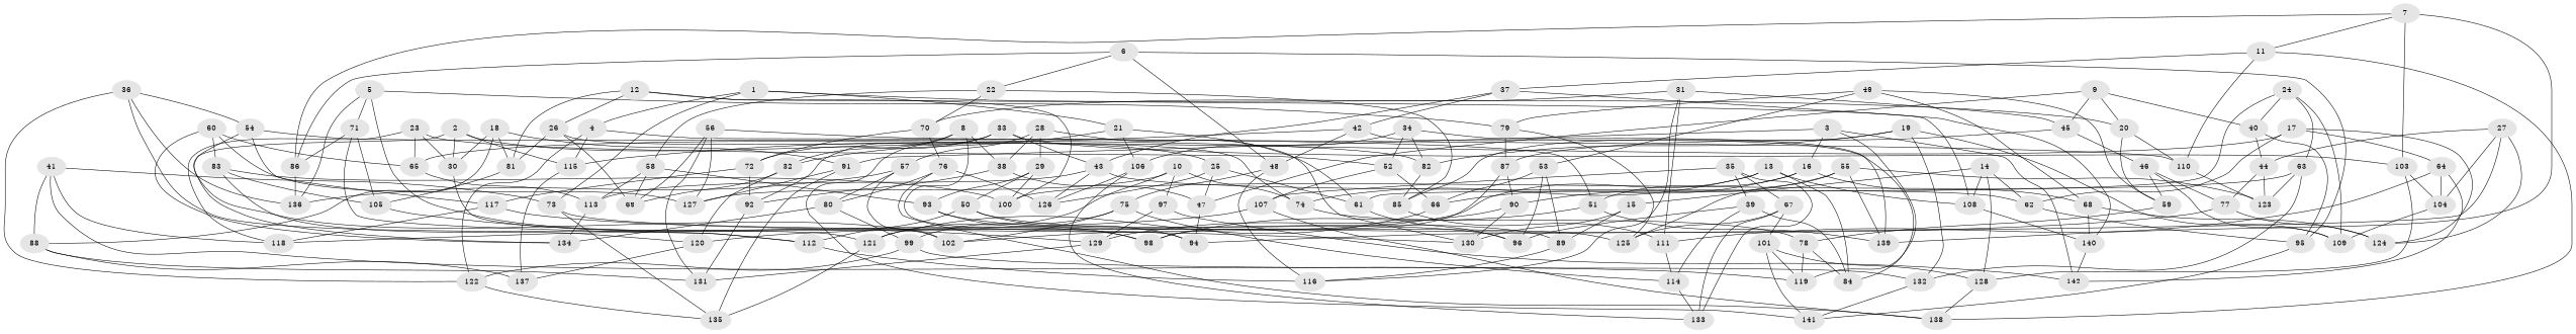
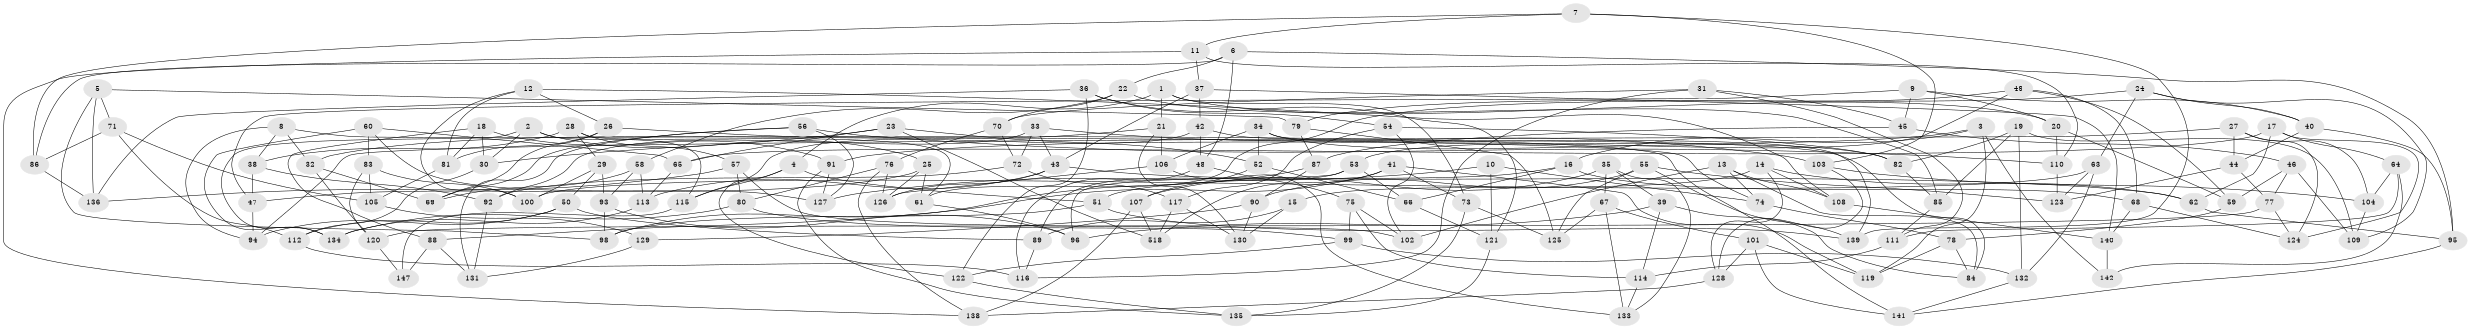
  graph {
    node [color=gray90 style=filled]
    1
    4
    20
    21
    73
    115
    51
    122
    110
    59
    32
    130
    106
    125
    135
    2
    25
    30
    134
    47
    61
    126
    112
-   137
+   137 [label=147]
    3
    16
    91
    119
    142
    66
    68
    127
    98
    139
    5
    71
    79
    136
    86
    105
    87
    6
    22
    48
    95
    85
    58
    70
    116
    75
    141
    7
    11
    103
    37
    138
    128
    104
    8
    38
    94
    69
    120
    92
    9
    40
    45
    44
    46
    10
    74
-   97
    121
    78
    129
    43
    42
    140
    123
    12
    26
    81
    100
    108
    13
    84
    102
    14
    15
    62
    89
    113
    124
    17
    64
    65
    111
    18
    88
    131
    19
    82
    109
    132
    133
    93
    72
    76
    23
    52
-   118
+   118 [label=518]
    107
    24
    63
    96
    27
    77
    28
    29
    57
    50
    80
    31
    114
    33
    117
    34
    35
    39
    67
    101
    36
    54
    41
    90
    99
    49
    53
    55
    56
    60
    83
    1 -- 4
    1 -- 20
    1 -- 21
    1 -- 73
    4 -- 115
    4 -- 51
    4 -- 122
    20 -- 110
    20 -- 59
    21 -- 32
    21 -- 130
    21 -- 106
    73 -- 125
    73 -- 135
    115 -- 137
    51 -- 98
    51 -- 139
    122 -- 135
    110 -- 123
    59 -- 78
    32 -- 69
    32 -- 120
    106 -- 126
    106 -- 133
    2 -- 115
    2 -- 25
    2 -- 30
    2 -- 134
    25 -- 47
    25 -- 61
    25 -- 126
    30 -- 112
    47 -- 94
    61 -- 96
    112 -- 116
    3 -- 16
    3 -- 91
    3 -- 119
    3 -- 142
    16 -- 51
    16 -- 66
    16 -- 68
    91 -- 135
    91 -- 127
    66 -- 121
    68 -- 140
    68 -- 124
    5 -- 98
    5 -- 71
    5 -- 79
    5 -- 136
    71 -- 112
    71 -- 86
    71 -- 105
    79 -- 125
    79 -- 87
    86 -- 136
    105 -- 129
    87 -- 98
    87 -- 90
    6 -- 86
    6 -- 22
    6 -- 48
    6 -- 95
    22 -- 85
    22 -- 58
    22 -- 70
    48 -- 116
    48 -- 75
    95 -- 141
    85 -- 111
    58 -- 69
    58 -- 113
    58 -- 93
    70 -- 72
    70 -- 76
    75 -- 102
    75 -- 114
    75 -- 99
    7 -- 139
    7 -- 86
    7 -- 11
    7 -- 103
    11 -- 110
    11 -- 37
    11 -- 138
    103 -- 128
    103 -- 104
    37 -- 43
    37 -- 42
    37 -- 140
    128 -- 138
    104 -- 109
    8 -- 32
    8 -- 141
    8 -- 38
    8 -- 94
    38 -- 47
    38 -- 92
    120 -- 137
    92 -- 131
    9 -- 20
    9 -- 47
    9 -- 40
    9 -- 45
    40 -- 95
    40 -- 44
    45 -- 87
    45 -- 46
    44 -- 123
    44 -- 77
    46 -- 59
    46 -- 109
    46 -- 77
    10 -- 127
    10 -- 74
-   10 -- 97
    10 -- 121
    74 -- 78
-   97 -- 142
-   97 -- 129
    121 -- 135
    78 -- 119
    78 -- 84
    129 -- 131
    43 -- 126
    43 -- 62
    43 -- 113
    42 -- 115
    42 -- 48
    42 -- 84
    140 -- 142
    12 -- 26
    12 -- 81
    12 -- 100
    12 -- 108
    26 -- 69
    26 -- 74
    26 -- 81
    81 -- 105
    108 -- 140
    13 -- 74
    13 -- 108
    13 -- 84
    13 -- 102
    14 -- 128
    14 -- 108
    14 -- 15
    14 -- 62
    15 -- 130
    15 -- 89
    62 -- 95
    89 -- 116
    113 -- 134
    17 -- 62
    17 -- 124
    17 -- 64
    17 -- 65
    64 -- 142
    64 -- 104
    64 -- 111
    65 -- 113
    111 -- 114
    18 -- 30
    18 -- 91
    18 -- 81
    18 -- 88
    88 -- 137
    88 -- 131
    19 -- 85
    19 -- 82
    19 -- 109
    19 -- 132
    82 -- 85
    132 -- 141
    93 -- 98
    93 -- 96
    72 -- 92
    72 -- 117
    76 -- 126
    76 -- 138
    76 -- 80
    23 -- 30
    23 -- 65
    23 -- 52
    23 -- 118
    52 -- 66
    52 -- 107
    107 -- 138
    107 -- 118
    24 -- 61
    24 -- 40
    24 -- 109
    24 -- 63
    63 -- 123
    63 -- 100
    63 -- 132
    27 -- 104
    27 -- 94
    27 -- 44
    27 -- 124
    77 -- 120
    77 -- 124
    28 -- 61
    28 -- 38
    28 -- 29
    28 -- 57
    29 -- 100
    29 -- 93
    29 -- 50
    57 -- 136
    57 -- 102
    57 -- 80
    50 -- 112
    50 -- 94
    50 -- 89
    80 -- 134
    80 -- 99
    31 -- 70
    31 -- 116
    31 -- 45
    31 -- 111
    114 -- 133
    33 -- 103
    33 -- 92
    33 -- 43
    33 -- 72
    117 -- 130
    117 -- 118
    34 -- 106
    34 -- 139
    34 -- 82
    34 -- 52
    35 -- 133
    35 -- 107
    35 -- 39
    35 -- 67
    39 -- 84
    39 -- 96
    39 -- 114
    67 -- 125
    67 -- 133
    67 -- 101
    101 -- 119
    101 -- 141
    101 -- 128
    36 -- 122
    36 -- 136
    36 -- 121
    36 -- 54
    54 -- 102
    54 -- 82
    54 -- 117
    41 -- 73
    41 -- 119
    41 -- 88
    41 -- 118
    90 -- 130
    90 -- 129
    99 -- 122
    99 -- 132
    49 -- 59
    49 -- 68
    49 -- 79
    49 -- 53
    53 -- 66
    53 -- 89
    53 -- 96
    55 -- 125
    55 -- 139
    55 -- 123
    55 -- 90
    56 -- 110
    56 -- 127
    56 -- 69
    56 -- 131
    60 -- 134
    60 -- 127
    60 -- 65
    60 -- 83
    83 -- 105
    83 -- 120
    83 -- 100
  }
